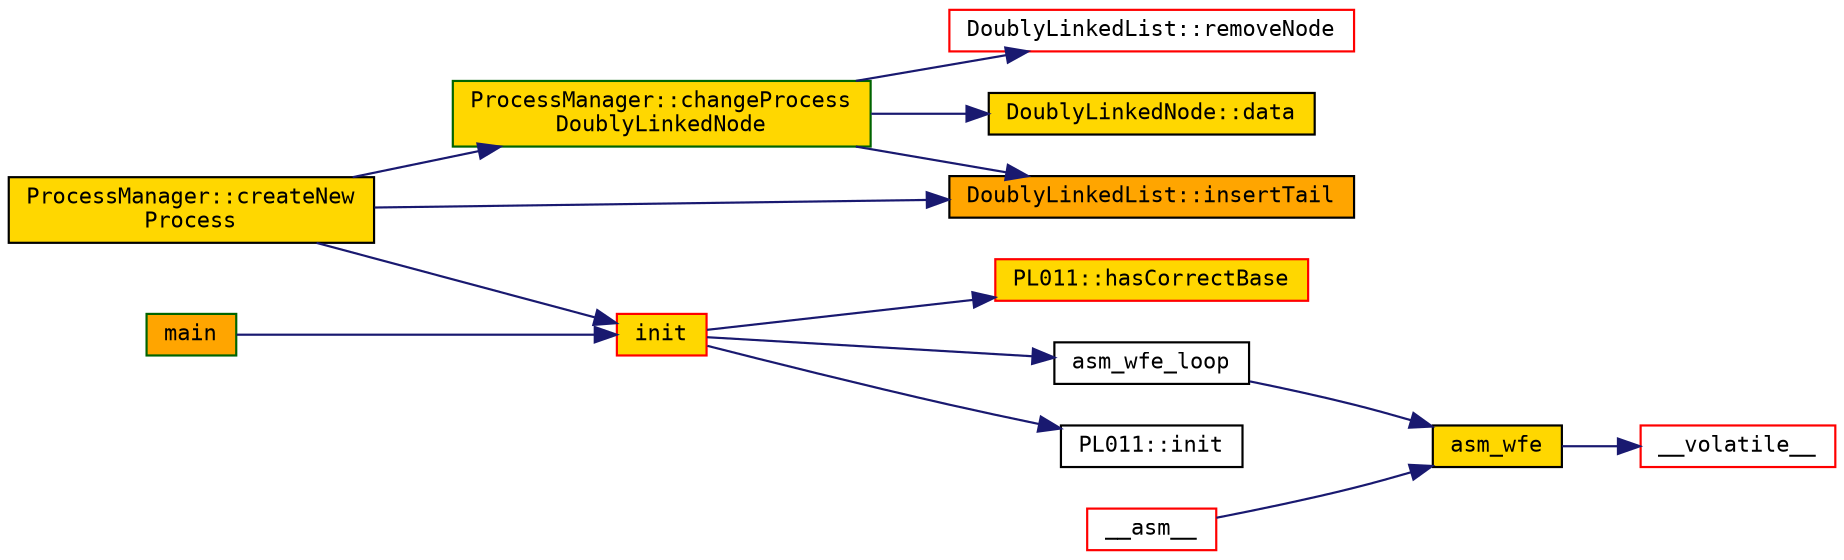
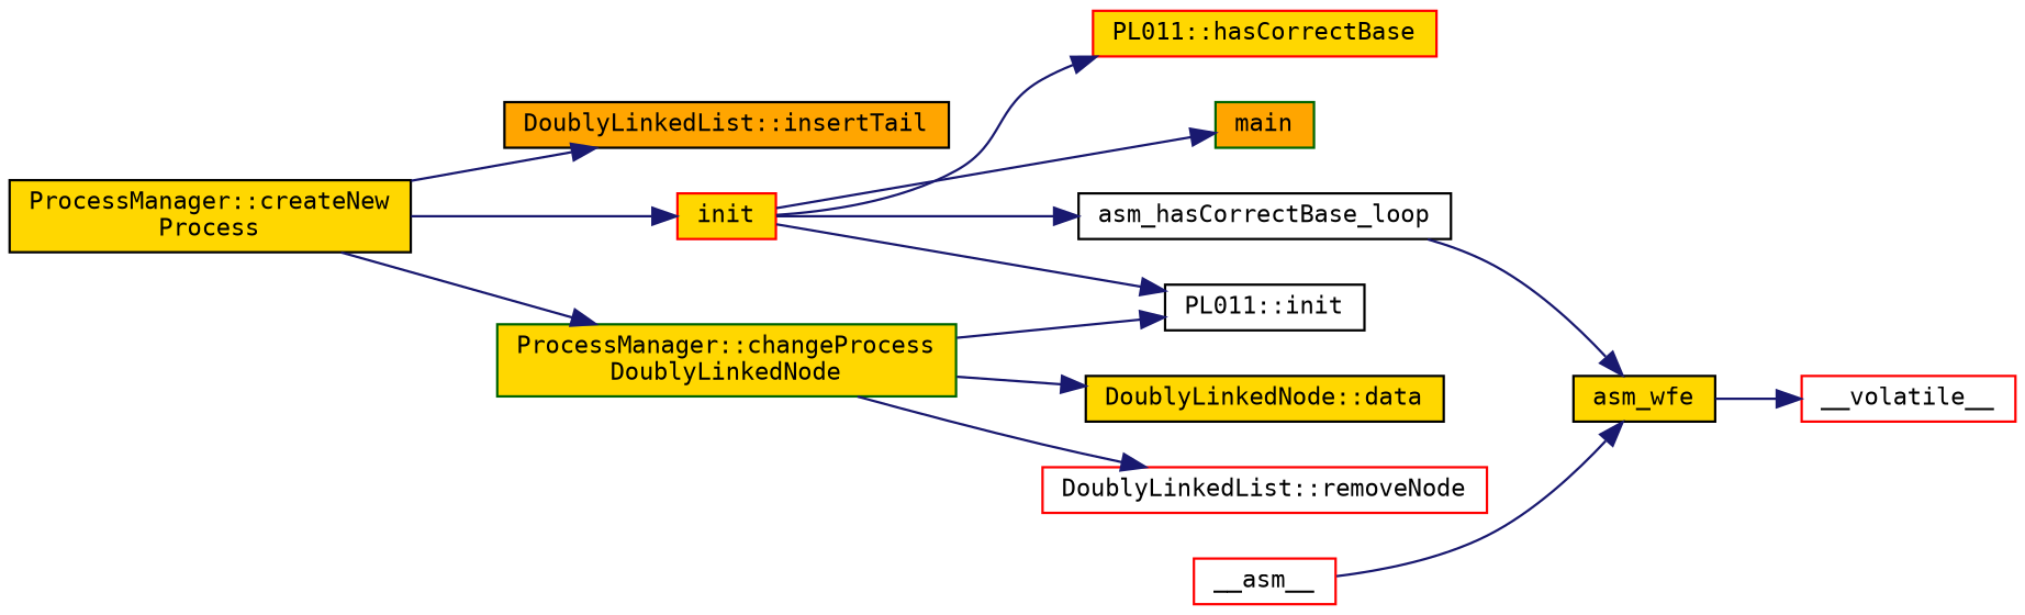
  digraph {
    fontname="DejaVu Sans Mono"
    rankdir=LR
    node [color=black fillcolor=gold fontname="DejaVu Sans Mono" fontsize=10 shape=record style=filled]
    edge [color=midnightblue fontname="DejaVu Sans Mono" fontsize=10 labelfontname=Helvetica labelfontsize=10 style=solid]
    n1 [fontcolor=black height=0.2 label="ProcessManager::createNew\lProcess" width=0.4]
    n2 [fillcolor=orange height=0.2 label="DoublyLinkedList::insertTail" width=0.4]
    n3 [color=red height=0.2 label=init width=0.4]
    n4 [color=darkgreen height=0.2 label="ProcessManager::changeProcess\lDoublyLinkedNode" width=0.4]
    n5 [height=0.2 label="DoublyLinkedNode::data" width=0.4]
    n6 [fillcolor=white height=0.2 label="PL011::init" width=0.4]
    n7 [color=red height=0.2 label="PL011::hasCorrectBase" width=0.4]
    n8 [color=darkgreen fillcolor=orange height=0.2 label=main width=0.4]
-   n9 [fillcolor=white height=0.2 label=asm_wfe_loop width=0.4]
+   n9 [fillcolor=white height=0.2 label=asm_hasCorrectBase_loop width=0.4]
    n10 [color=red fillcolor=white height=0.2 label="DoublyLinkedList::removeNode" width=0.4]
    n11 [height=0.2 label=asm_wfe width=0.4]
    n12 [color=red fillcolor=white height=0.2 label=__volatile__ width=0.4]
    n13 [color=red fillcolor=white height=0.2 label=__asm__ width=0.4]
    n1 -> n2
    n1 -> n3
    n1 -> n4
    n3 -> n6
    n3 -> n7
-   n8 -> n3
+   n3 -> n8
    n3 -> n9
-   n4 -> n2
+   n4 -> n6
    n4 -> n5
    n4 -> n10
    n9 -> n11
    n11 -> n12
    n13 -> n11
  }
